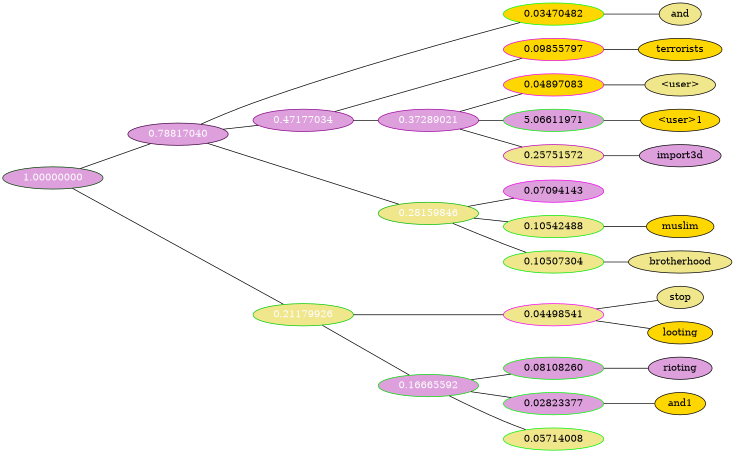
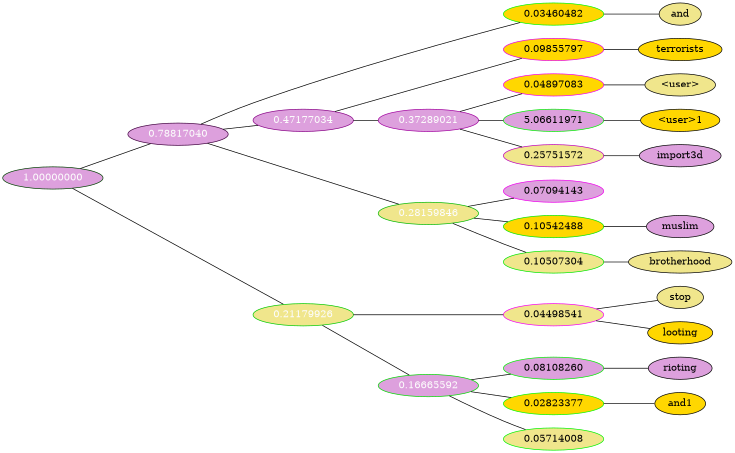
  graph {
    rankdir=LR
    node [color=black fillcolor=plum format=png nodesep=0.001 ordering=out overlap_scaling=0.01 ranksep=0.001 style=filled fontcolor=black]
    n1 [fillcolor=khaki height=0.15 label="\<user\>" style="filled,solid" width=0.15 fontcolor=""]
    n2 [fillcolor=gold height=0.15 label="\<user\>1" style="filled,solid" width=0.15 fontcolor=""]
    n3 [height=0.15 label=import3d style="filled,solid" width=0.15 fontcolor=""]
    n4 [fillcolor=gold height=0.15 label=terrorists style="filled,solid" width=0.15 fontcolor=""]
    n5 [fillcolor=khaki height=0.15 label=and style="filled,solid" width=0.15 fontcolor=""]
-   n6 [fillcolor=gold height=0.15 label=muslim style="filled,solid" width=0.15 fontcolor=""]
+   n6 [height=0.15 label=muslim style="filled,solid" width=0.15 fontcolor=""]
    n7 [fillcolor=khaki height=0.15 label=brotherhood style="filled,solid" width=0.15 fontcolor=""]
    n8 [fillcolor=khaki height=0.15 label=stop style="filled,solid" width=0.15 fontcolor=""]
    n9 [height=0.15 label=rioting style="filled,solid" width=0.15 fontcolor=""]
    n10 [fillcolor=gold height=0.15 label=and1 style="filled,solid" width=0.15 fontcolor=""]
    n11 [fillcolor=gold height=0.15 label=looting style="filled,solid" width=0.15 fontcolor=""]
    n12 [color="0.835 1.000 0.951" fillcolor=gold height=0.15 label=0.04897083 width=0.15]
    n13 [color="0.334 1.000 0.934" height=0.15 label=5.06611971 width=0.15]
    n14 [color="0.835 1.000 0.742" fillcolor=khaki height=0.15 label=0.25751572 width=0.15]
    n15 [color="0.835 1.000 0.901" fillcolor=gold height=0.15 label=0.09855797 width=0.15]
-   n16 [color="0.334 1.000 0.965" fillcolor=gold height=0.15 label=0.03470482 width=0.15]
+   n16 [color="0.334 1.000 0.965" fillcolor=gold height=0.15 label=0.03460482 width=0.15]
    n17 [color="0.835 1.000 0.929" height=0.15 label=0.07094143 width=0.15]
-   n18 [color="0.334 1.000 0.895" fillcolor=khaki height=0.15 label=0.10542488 width=0.15]
+   n18 [color="0.334 1.000 0.895" fillcolor=gold height=0.15 label=0.10542488 width=0.15]
    n19 [color="0.334 1.000 0.895" fillcolor=khaki height=0.15 label=0.10507304 width=0.15]
    n20 [color="0.835 1.000 0.955" fillcolor=khaki height=0.15 label=0.04498541 width=0.15]
    n21 [color="0.334 1.000 0.919" height=0.15 label=0.08108260 width=0.15]
-   n22 [color="0.334 1.000 0.972" height=0.15 label=0.02823377 width=0.15]
+   n22 [color="0.334 1.000 0.972" fillcolor=gold height=0.15 label=0.02823377 width=0.15]
    n23 [color="0.334 1.000 0.943" fillcolor=khaki height=0.15 label=0.05714008 width=0.15]
    n24 [color="0.334 1.000 0.250" fontcolor=grey99 height=0.15 label=1.00000000 width=0.15]
    n25 [color="0.835 1.000 0.250" fontcolor=grey99 height=0.15 label=0.78817040 width=0.15]
    n26 [color="0.334 1.000 0.788" fillcolor=khaki fontcolor=grey99 height=0.15 label=0.21179926 width=0.15]
    n27 [color="0.835 1.000 0.528" fontcolor=grey99 height=0.15 label=0.47177034 width=0.15]
    n28 [color="0.334 1.000 0.718" fillcolor=khaki fontcolor=grey99 height=0.15 label=0.28159846 width=0.15]
    n29 [color="0.334 1.000 0.833" fontcolor=grey99 height=0.15 label=0.16665592 width=0.15]
    n30 [color="0.835 1.000 0.627" fontcolor=grey99 height=0.15 label=0.37289021 width=0.15]
    subgraph sub_1 {
      rank=same
      n1
      n2
      n3
      n4
      n5
      n6
      n7
      n8
      n9
      n10
      n11
    }
    subgraph sub_2 {
      rank=same
      n12
      n13
      n14
      n15
      n16
      n17
      n18
      n19
      n20
      n21
      n22
      n23
    }
    n12 -- n1
    n13 -- n2
    n14 -- n3
    n15 -- n4
    n16 -- n5
    n18 -- n6
    n19 -- n7
    n20 -- n8
    n20 -- n11
    n21 -- n9
    n22 -- n10
    n24 -- n25
    n24 -- n26
    n25 -- n16
    n25 -- n27
    n25 -- n28
    n26 -- n20
    n26 -- n29
    n27 -- n15
    n27 -- n30
    n28 -- n17
    n28 -- n18
    n28 -- n19
    n29 -- n21
    n29 -- n22
    n29 -- n23
    n30 -- n12
    n30 -- n13
    n30 -- n14
  }
